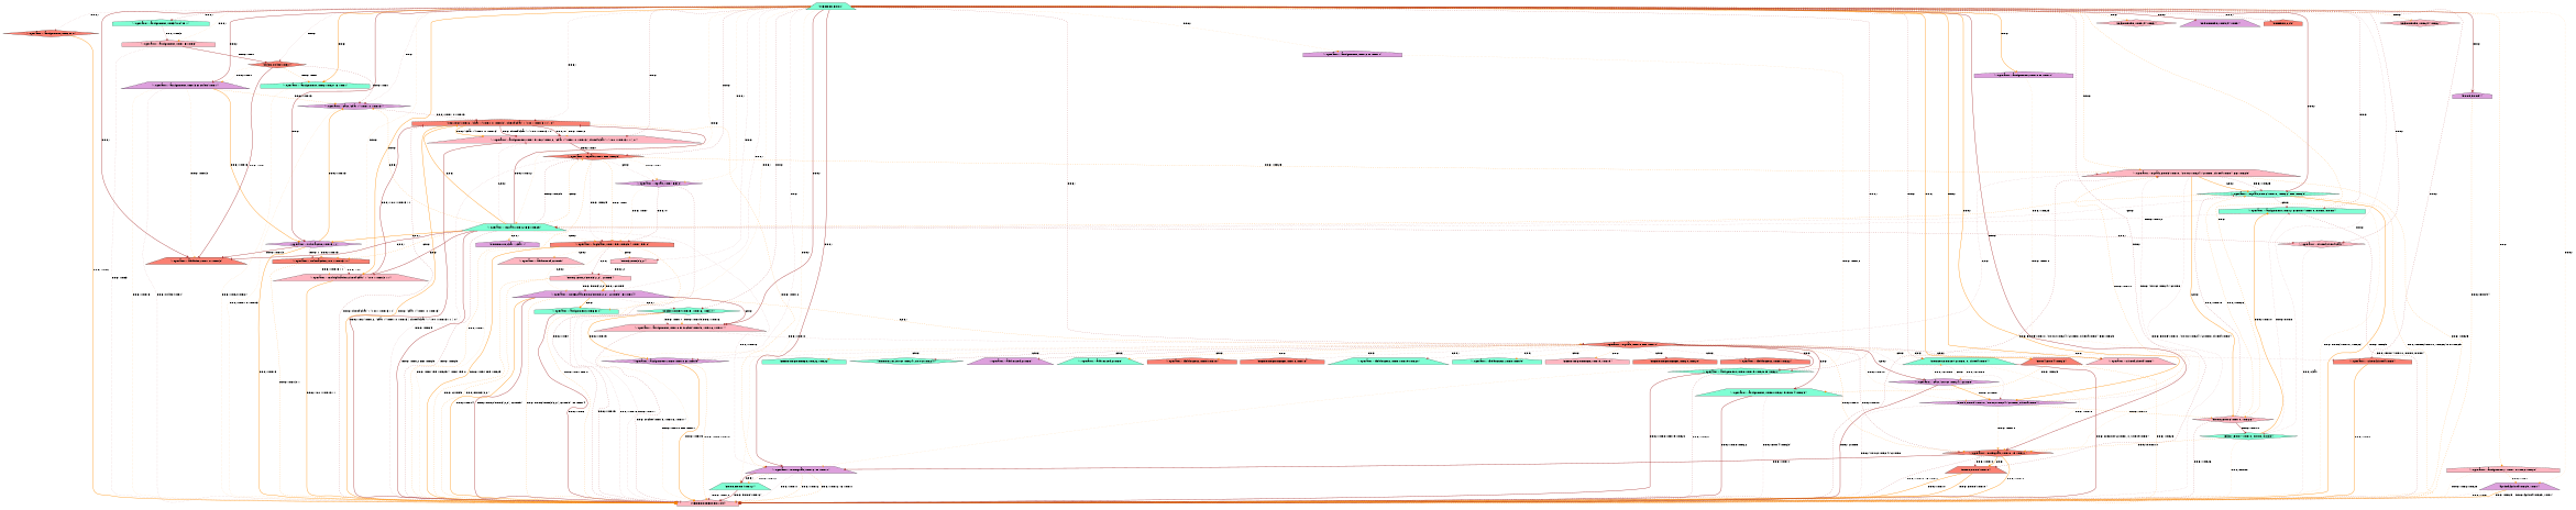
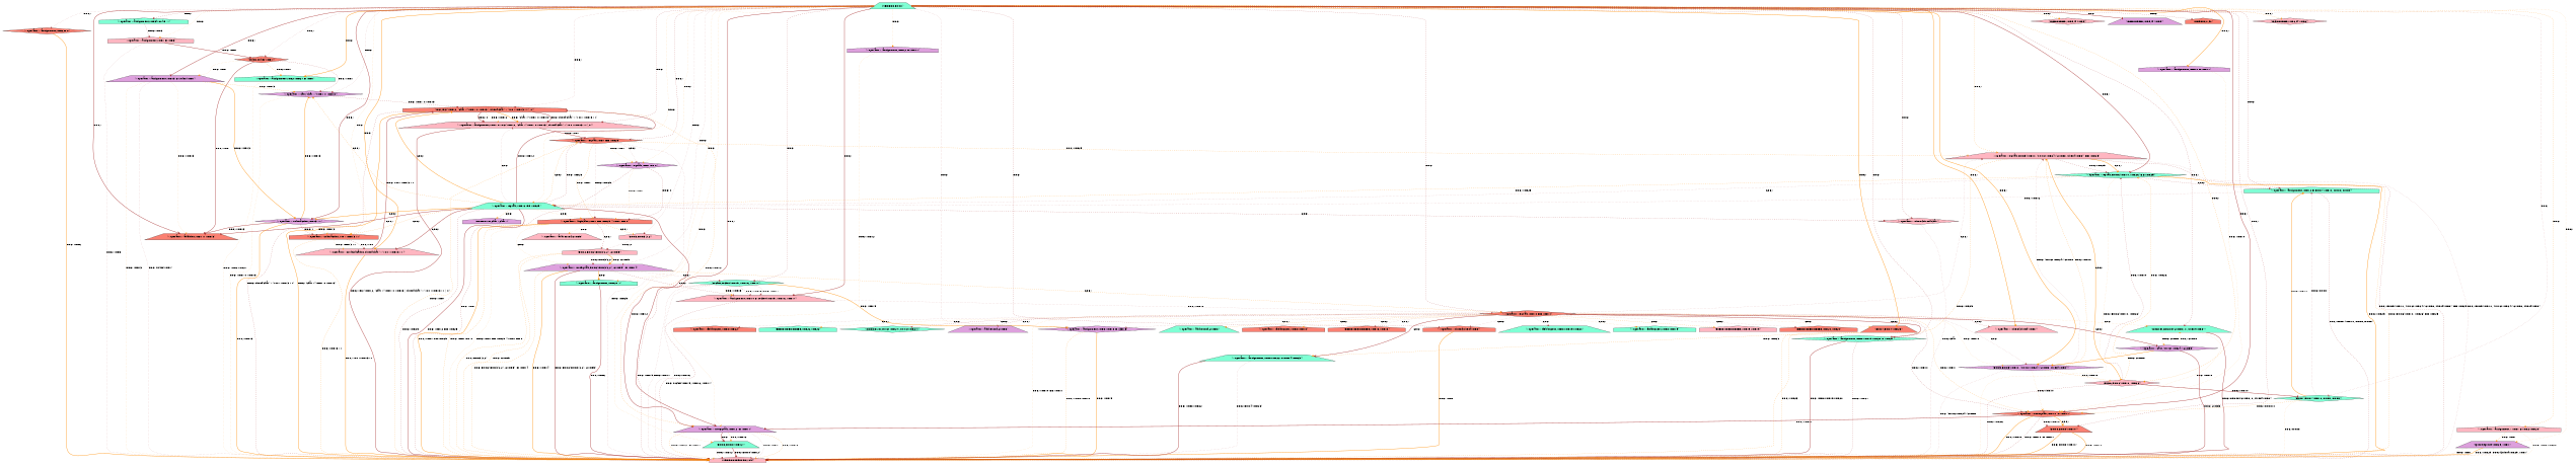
  digraph {
    node [fillcolor=aquamarine shape=house style=filled]
    edge [arrowhead=dot color=brown style=dashed]
    n1 [label="(METHOD,FUN1)" shape=trapezium]
    n2 [label="(<operator>.assignment,VAR3[100] = \"\")"]
    n3 [fillcolor=lightpink label="(<operator>.assignment,VAR1 = VAR3)"]
    n4 [fillcolor=salmon label="(<operator>.assignment,VAR6 = 0)" shape=diamond]
    n5 [fillcolor=plum label="(<operator>.assignment,VAR10 = VAR11)"]
    n6 [fillcolor=plum label="(<operator>.assignment,VAR12 = VAR11)"]
    n7 [fillcolor=plum label="(<operator>.assignment,VAR13 = strlen(VAR1))" shape=trapezium]
    n8 [fillcolor=salmon label="(strlen,strlen(VAR1))" shape=diamond]
    n9 [fillcolor=plum label="(<operator>.notEquals,FUN2(FUN3(2,2), &VAR5) != VAR14)" shape=trapezium]
    n10 [fillcolor=lightpink label="(FUN3,FUN3(2,2))"]
    n11 [label="(<operator>.assignment,VAR6 = 1)"]
    n12 [fillcolor=lightpink label="(<operator>.assignment,VAR10 = socket(VAR15, VAR16, VAR17))" shape=trapezium]
    n13 [label="(socket,socket(VAR15, VAR16, VAR17))" shape=diamond]
    n14 [fillcolor=salmon label="(<operator>.equals,VAR10 == VAR11)" shape=diamond]
    n15 [label="(memset,memset(&VAR8, 0, sizeof(VAR8)))" shape=trapezium]
    n16 [fillcolor=lightpink label="(<operator>.sizeOf,sizeof(VAR8))" shape=trapezium]
    n17 [fillcolor=plum label="(<operator>.assignment,VAR8.VAR18 = VAR15)" shape=diamond]
    n18 [label="(<operator>.assignment,VAR8.VAR19.VAR20 = VAR21)" shape=diamond]
    n19 [fillcolor=salmon label="(FUN4,FUN4(VAR23))" shape=trapezium]
    n20 [fillcolor=lightpink label="(<operator>.equals,FUN5(VAR10, (struct VAR24*)&VAR8, sizeof(VAR8)) == VAR25)" shape=trapezium]
    n21 [fillcolor=plum label="(FUN5,FUN5(VAR10, (struct VAR24*)&VAR8, sizeof(VAR8)))" shape=diamond]
    n22 [fillcolor=salmon label="(<operator>.sizeOf,sizeof(VAR8))"]
    n23 [label="(<operator>.equals,FUN6(VAR10, VAR26) == VAR25)" shape=diamond]
    n24 [fillcolor=lightpink label="(FUN6,FUN6(VAR10, VAR26))" shape=diamond]
    n25 [label="(<operator>.assignment,VAR12 = FUN7(VAR10, NULL, NULL))"]
    n26 [label="(FUN7,FUN7(VAR10, NULL, NULL))" shape=diamond]
    n27 [label="(<operator>.equals,VAR12 == VAR25)" shape=trapezium]
    n28 [fillcolor=lightpink label="(<operator>.assignment,VAR7 = recv(VAR12, (char *)(VAR1 + VAR13), sizeof(char) * (100 - VAR13 - 1), 0))" shape=trapezium]
    n29 [fillcolor=salmon label="(recv,recv(VAR12, (char *)(VAR1 + VAR13), sizeof(char) * (100 - VAR13 - 1), 0))"]
    n30 [fillcolor=plum label="(<operator>.cast,(char *)(VAR1 + VAR13))" shape=diamond]
    n31 [fillcolor=salmon label="(<operator>.addition,VAR1 + VAR13)" shape=trapezium]
    n32 [fillcolor=lightpink label="(<operator>.multiplication,sizeof(char) * (100 - VAR13 - 1))" shape=trapezium]
    n33 [fillcolor=lightpink label="(<operator>.sizeOf,sizeof(char))" shape=diamond]
    n34 [fillcolor=salmon label="(<operator>.subtraction,100 - VAR13 - 1)"]
    n35 [fillcolor=plum label="(<operator>.subtraction,VAR13 - 1)" shape=diamond]
    n36 [fillcolor=salmon label="(<operator>.equals,VAR7 == VAR25)" shape=diamond]
    n37 [fillcolor=plum label="(<operator>.equals,VAR7 == 0)" shape=diamond]
    n38 [fillcolor=lightpink label="(IDENTIFIER,VAR9,if (VAR9))" shape=diamond]
    n39 [fillcolor=plum label="(IDENTIFIER,VAR9,if (VAR9))" shape=trapezium]
    n40 [fillcolor=salmon label="(LITERAL,0,do)"]
    n41 [fillcolor=salmon label="(<operator>.notEquals,VAR10 != VAR11)" shape=diamond]
    n42 [fillcolor=salmon label="(FUN8,FUN8(VAR10))" shape=trapezium]
    n43 [fillcolor=plum label="(<operator>.notEquals,VAR12 != VAR11)" shape=trapezium]
    n44 [label="(FUN8,FUN8(VAR12))" shape=trapezium]
    n45 [fillcolor=lightpink label="(IDENTIFIER,VAR6,if (VAR6))" shape=diamond]
-   n46 [fillcolor=plum label="(FUN9,FUN9())"]
    n47 [label="(<operator>.assignment,VAR2.VAR27 = VAR1)"]
    n48 [fillcolor=lightpink label="(<operator>.assignment,* VAR1 = VAR2.VAR28)"]
    n49 [fillcolor=plum label="(fprintf,fprintf(VAR29, VAR1))" shape=trapezium]
    n50 [fillcolor=lightpink label="(METHOD_RETURN,void)"]
    n51 [fillcolor=lightpink label="(FUN2,FUN2(FUN3(2,2), &VAR5))"]
    n52 [label="(<operator>.assignment,VAR8.VAR22 = FUN4(VAR23))" shape=trapezium]
    n53 [fillcolor=plum label="(<operator>.cast,(struct VAR24*)&VAR8)" shape=diamond]
    n54 [label="(<operator>.addressOf,&VAR8)" shape=trapezium]
    n55 [fillcolor=salmon label="(<operator>.fieldAccess,VAR8.VAR18)"]
    n56 [fillcolor=salmon label="(FIELD_IDENTIFIER,VAR18,VAR18)"]
    n57 [label="(<operator>.fieldAccess,VAR8.VAR19.VAR20)" shape=trapezium]
    n58 [label="(<operator>.fieldAccess,VAR8.VAR19)"]
    n59 [fillcolor=lightpink label="(FIELD_IDENTIFIER,VAR19,VAR19)"]
    n60 [fillcolor=salmon label="(FIELD_IDENTIFIER,VAR20,VAR20)"]
    n61 [fillcolor=salmon label="(<operator>.fieldAccess,VAR8.VAR22)"]
    n62 [label="(FIELD_IDENTIFIER,VAR22,VAR22)"]
    n63 [label="(UNKNOWN,struct VAR24*,struct VAR24*)" shape=diamond]
    n64 [fillcolor=plum label="(<operator>.addressOf,&VAR8)" shape=trapezium]
    n65 [fillcolor=salmon label="(<operator>.logicalOr,VAR7 == VAR25 || VAR7 == 0)"]
    n66 [fillcolor=plum label="(UNKNOWN,char *,char *)"]
    n67 [fillcolor=lightpink label="(<operator>.addressOf,&VAR5)" shape=trapezium]
    n1 -> n2 [label="DDG: "]
    n1 -> n3 [color=darkorange label="DDG: " style=dotted]
    n1 -> n4 [arrowhead=tee label="DDG: " style=dotted]
    n1 -> n5 [arrowhead=tee color=darkorange label="DDG: " style=bold]
    n1 -> n6 [color=darkorange label="DDG: " style=dotted]
    n1 -> n7 [arrowhead=tee label="DDG: " style=bold]
    n1 -> n8 [arrowhead=vee label="DDG: " style=dotted]
    n1 -> n9 [arrowhead=tee label="DDG: " style=dotted]
    n1 -> n10 [label="DDG: " style=dotted]
    n1 -> n11 [arrowhead=tee color=darkorange label="DDG: " style=dotted]
    n1 -> n12 [label="DDG: " style=bold]
    n1 -> n13 [label="DDG: "]
    n1 -> n14 [label="DDG: "]
    n1 -> n15 [arrowhead=vee label="DDG: "]
    n1 -> n16 [color=darkorange label="DDG: " style=bold]
    n1 -> n17 [arrowhead=tee label="DDG: " style=dotted]
    n1 -> n18 [arrowhead=vee label="DDG: "]
    n1 -> n19 [arrowhead=tee color=darkorange label="DDG: " style=bold]
    n1 -> n20 [arrowhead=vee color=darkorange label="DDG: "]
    n1 -> n21 [color=darkorange label="DDG: " style=bold]
    n1 -> n22 [arrowhead=tee label="DDG: "]
    n1 -> n23 [arrowhead=tee label="DDG: " style=bold]
    n1 -> n24 [color=darkorange label="DDG: "]
    n1 -> n25 [arrowhead=vee label="DDG: "]
    n1 -> n26 [arrowhead=tee label="DDG: " style=dotted]
    n1 -> n27 [arrowhead=vee color=darkorange label="DDG: " style=dotted]
    n1 -> n28 [label="DDG: "]
    n1 -> n29 [label="DDG: " style=dotted]
    n1 -> n30 [label="DDG: " style=dotted]
    n1 -> n31 [arrowhead=vee label="DDG: " style=bold]
    n1 -> n32 [color=darkorange label="DDG: " style=bold]
    n1 -> n33 [arrowhead=vee label="DDG: "]
    n1 -> n34 [arrowhead=vee color=darkorange label="DDG: " style=dotted]
    n1 -> n35 [label="DDG: " style=bold]
    n1 -> n36 [arrowhead=vee label="DDG: "]
    n1 -> n37 [arrowhead=tee color=darkorange label="DDG: " style=dotted]
    n1 -> n38 [color=darkorange label="DDG: "]
    n1 -> n39 [arrowhead=tee label="DDG: " style=bold]
    n1 -> n40 [arrowhead=vee label="DDG: "]
    n1 -> n41 [arrowhead=vee label="DDG: " style=bold]
    n1 -> n42 [label="DDG: "]
    n1 -> n43 [arrowhead=vee label="DDG: " style=bold]
    n1 -> n44 [arrowhead=vee color=darkorange label="DDG: " style=dotted]
    n1 -> n45 [arrowhead=tee color=darkorange label="DDG: "]
-   n1 -> n46 [arrowhead=vee label="DDG: " style=bold]
    n1 -> n47 [arrowhead=vee color=darkorange label="DDG: " style=bold]
    n1 -> n48 [color=darkorange label="DDG: "]
    n1 -> n49 [arrowhead=vee color=darkorange label="DDG: " style=dotted]
    n2 -> n3 [label="DDG: VAR3"]
    n3 -> n8 [label="DDG: VAR1" style=bold]
    n3 -> n50 [arrowhead=vee label="DDG: VAR3" style=dotted]
    n4 -> n50 [color=darkorange label="DDG: VAR6" style=bold]
    n5 -> n41 [color=darkorange label="DDG: VAR10" style=dotted]
    n6 -> n43 [arrowhead=tee color=darkorange label="DDG: VAR12" style=dotted]
    n7 -> n30 [color=darkorange label="DDG: VAR13"]
    n7 -> n31 [arrowhead=tee color=darkorange label="DDG: VAR13" style=dotted]
    n7 -> n35 [color=darkorange label="DDG: VAR13" style=bold]
    n7 -> n50 [arrowhead=vee color=darkorange label="DDG: VAR13" style=dotted]
    n7 -> n50 [label="DDG: strlen(VAR1)" style=dotted]
    n8 -> n7 [arrowhead=vee color=darkorange label="DDG: VAR1" style=dotted]
    n8 -> n30 [label="DDG: VAR1"]
    n8 -> n31 [arrowhead=tee label="DDG: VAR1" style=bold]
    n8 -> n47 [color=darkorange label="DDG: VAR1"]
    n9 -> n11 [color=darkorange label="CDG: " style=bold]
-   n9 -> n12 [arrowhead=tee label="CDG: " style=bold]
+   n9 -> n12 [arrowhead=tee label="CDG: "]
    n9 -> n13 [label="CDG: " style=dotted]
    n9 -> n14 [color=darkorange label="CDG: "]
    n9 -> n50 [label="DDG: FUN2(FUN3(2,2), &VAR5)" style=bold]
    n9 -> n50 [arrowhead=tee color=darkorange label="DDG: FUN2(FUN3(2,2), &VAR5) != VAR14"]
    n9 -> n50 [color=darkorange label="DDG: VAR14" style=bold]
    n10 -> n51 [label="DDG: 2" style=dotted]
    n11 -> n50 [arrowhead=tee label="DDG: VAR6" style=bold]
    n12 -> n14 [arrowhead=tee label="DDG: VAR10" style=dotted]
    n12 -> n50 [arrowhead=tee label="DDG: socket(VAR15, VAR16, VAR17)"]
    n13 -> n12 [color=darkorange label="DDG: VAR15"]
    n13 -> n12 [arrowhead=tee label="DDG: VAR16"]
    n13 -> n12 [arrowhead=vee label="DDG: VAR17" style=dotted]
    n13 -> n17 [arrowhead=tee color=darkorange label="DDG: VAR15" style=bold]
    n13 -> n50 [arrowhead=tee label="DDG: VAR15"]
    n13 -> n50 [label="DDG: VAR16" style=dotted]
    n13 -> n50 [arrowhead=tee label="DDG: VAR17" style=dotted]
    n14 -> n15 [arrowhead=vee color=darkorange label="CDG: " style=dotted]
    n14 -> n16 [arrowhead=vee label="CDG: "]
    n14 -> n17 [arrowhead=tee label="CDG: " style=dotted]
    n14 -> n18 [arrowhead=tee label="CDG: " style=bold]
    n14 -> n19 [arrowhead=vee color=darkorange label="CDG: " style=dotted]
    n14 -> n20 [arrowhead=vee label="CDG: " style=dotted]
    n14 -> n21 [arrowhead=tee color=darkorange label="DDG: VAR10" style=dotted]
    n14 -> n21 [arrowhead=vee label="CDG: " style=dotted]
    n14 -> n22 [arrowhead=tee label="CDG: " style=dotted]
    n14 -> n41 [arrowhead=vee label="DDG: VAR10"]
    n14 -> n41 [color=darkorange label="DDG: VAR11"]
    n14 -> n50 [color=darkorange label="DDG: VAR10 == VAR11" style=dotted]
    n14 -> n52 [arrowhead=vee label="CDG: " style=bold]
    n14 -> n53 [arrowhead=tee label="CDG: " style=bold]
    n14 -> n54 [color=darkorange label="CDG: "]
    n14 -> n55 [arrowhead=vee color=darkorange label="CDG: " style=dotted]
    n14 -> n56 [arrowhead=tee label="CDG: " style=dotted]
    n14 -> n57 [arrowhead=vee label="CDG: " style=dotted]
    n14 -> n58 [color=darkorange label="CDG: " style=dotted]
    n14 -> n59 [arrowhead=vee color=darkorange label="CDG: "]
    n14 -> n60 [arrowhead=vee label="CDG: " style=dotted]
    n14 -> n61 [arrowhead=vee label="CDG: " style=dotted]
    n14 -> n62 [arrowhead=vee color=darkorange label="CDG: " style=dotted]
    n14 -> n63 [arrowhead=vee label="CDG: "]
    n14 -> n64 [arrowhead=tee label="CDG: "]
    n15 -> n41 [color=darkorange label="DDG: VAR10" style=dotted]
    n15 -> n50 [label="DDG: memset(&VAR8, 0, sizeof(VAR8))" style=bold]
    n15 -> n53 [arrowhead=vee color=darkorange label="DDG: &VAR8" style=dotted]
    n17 -> n50 [color=darkorange label="DDG: VAR8.VAR18"]
    n17 -> n50 [color=darkorange label="DDG: VAR15" style=bold]
    n18 -> n50 [arrowhead=tee label="DDG: VAR21"]
    n18 -> n50 [label="DDG: VAR8.VAR19.VAR20" style=bold]
    n19 -> n50 [color=darkorange label="DDG: VAR23"]
    n19 -> n52 [color=darkorange label="DDG: VAR23"]
    n20 -> n23 [arrowhead=vee label="DDG: VAR25"]
    n20 -> n23 [arrowhead=tee color=darkorange label="CDG: " style=bold]
    n20 -> n24 [arrowhead=tee color=darkorange label="CDG: " style=bold]
    n20 -> n50 [label="DDG: FUN5(VAR10, (struct VAR24*)&VAR8, sizeof(VAR8)) == VAR25"]
    n20 -> n50 [arrowhead=tee label="DDG: FUN5(VAR10, (struct VAR24*)&VAR8, sizeof(VAR8))" style=dotted]
    n20 -> n50 [arrowhead=vee color=darkorange label="DDG: VAR25"]
    n21 -> n20 [color=darkorange label="DDG: VAR10"]
    n21 -> n20 [arrowhead=vee label="DDG: (struct VAR24*)&VAR8" style=dotted]
    n21 -> n24 [arrowhead=tee color=darkorange label="DDG: VAR10"]
    n21 -> n41 [arrowhead=vee color=darkorange label="DDG: VAR10" style=dotted]
    n21 -> n50 [label="DDG: (struct VAR24*)&VAR8" style=dotted]
    n22 -> n50 [arrowhead=tee color=darkorange label="DDG: VAR8" style=bold]
    n23 -> n25 [label="CDG: "]
    n23 -> n27 [arrowhead=vee color=darkorange label="DDG: VAR25"]
    n23 -> n27 [arrowhead=vee label="CDG: " style=dotted]
    n23 -> n50 [color=darkorange label="DDG: FUN6(VAR10, VAR26)" style=dotted]
    n23 -> n50 [arrowhead=vee color=darkorange label="DDG: VAR25" style=bold]
    n23 -> n50 [arrowhead=vee color=darkorange label="DDG: FUN6(VAR10, VAR26) == VAR25"]
    n24 -> n23 [arrowhead=tee label="DDG: VAR10"]
    n24 -> n23 [arrowhead=vee color=darkorange label="DDG: VAR26"]
    n24 -> n26 [arrowhead=tee label="DDG: VAR10" style=bold]
    n24 -> n50 [arrowhead=vee label="DDG: VAR26"]
    n25 -> n27 [arrowhead=vee label="DDG: VAR12" style=dotted]
    n25 -> n50 [arrowhead=tee label="DDG: FUN7(VAR10, NULL, NULL)"]
    n26 -> n25 [color=darkorange label="DDG: VAR10" style=bold]
    n26 -> n25 [arrowhead=tee label="DDG: NULL" style=dotted]
    n26 -> n41 [arrowhead=vee color=darkorange label="DDG: NULL10"]
    n26 -> n50 [color=darkorange label="DDG: NULL" style=dotted]
    n27 -> n28 [arrowhead=tee label="CDG: " style=dotted]
    n27 -> n29 [arrowhead=tee label="DDG: VAR12" style=bold]
    n27 -> n29 [arrowhead=tee color=darkorange label="CDG: " style=bold]
    n27 -> n30 [color=darkorange label="CDG: "]
    n27 -> n31 [arrowhead=tee label="CDG: " style=bold]
    n27 -> n32 [arrowhead=tee label="CDG: " style=bold]
    n27 -> n33 [label="CDG: "]
    n27 -> n34 [arrowhead=vee color=darkorange label="CDG: "]
    n27 -> n35 [arrowhead=tee color=darkorange label="CDG: " style=bold]
    n27 -> n36 [arrowhead=tee label="DDG: VAR25"]
    n27 -> n36 [arrowhead=vee color=darkorange label="CDG: "]
-   n27 -> n43 [label="DDG: VAR12" style=dotted]
+   n27 -> n43 [label="DDG: VAR12" style=bold]
    n27 -> n50 [arrowhead=vee label="DDG: VAR12 == VAR25" style=bold]
    n27 -> n50 [label="DDG: VAR25"]
    n27 -> n65 [arrowhead=vee color=darkorange label="CDG: " style=dotted]
    n27 -> n66 [arrowhead=vee color=darkorange label="CDG: "]
    n28 -> n36 [arrowhead=tee label="DDG: VAR7" style=bold]
    n28 -> n50 [arrowhead=vee label="DDG: recv(VAR12, (char *)(VAR1 + VAR13), sizeof(char) * (100 - VAR13 - 1), 0)" style=bold]
    n29 -> n28 [arrowhead=tee color=darkorange label="DDG: VAR12"]
    n29 -> n28 [color=darkorange label="DDG: (char *)(VAR1 + VAR13)" style=bold]
    n29 -> n28 [label="DDG: sizeof(char) * (100 - VAR13 - 1)" style=bold]
    n29 -> n28 [arrowhead=vee label="DDG: 0" style=bold]
    n29 -> n43 [arrowhead=vee color=darkorange label="DDG: VAR12"]
    n29 -> n50 [arrowhead=vee label="DDG: sizeof(char) * (100 - VAR13 - 1)"]
    n29 -> n50 [arrowhead=vee color=darkorange label="DDG: (char *)(VAR1 + VAR13)" style=bold]
    n30 -> n29 [label="DDG: VAR1 + VAR13"]
    n30 -> n50 [arrowhead=tee color=darkorange label="DDG: VAR1 + VAR13" style=dotted]
    n32 -> n29 [arrowhead=tee label="DDG: 100 - VAR13 - 1" style=bold]
    n32 -> n50 [arrowhead=tee color=darkorange label="DDG: 100 - VAR13 - 1" style=bold]
    n33 -> n50 [arrowhead=tee label="DDG: char" style=dotted]
    n34 -> n32 [label="DDG: 100"]
    n34 -> n32 [arrowhead=tee color=darkorange label="DDG: VAR13 - 1" style=dotted]
    n34 -> n50 [arrowhead=vee color=darkorange label="DDG: VAR13 - 1"]
    n35 -> n30 [arrowhead=tee color=darkorange label="DDG: VAR13" style=bold]
    n35 -> n31 [arrowhead=tee label="DDG: VAR13" style=bold]
    n35 -> n34 [arrowhead=tee color=darkorange label="DDG: VAR13" style=dotted]
    n35 -> n34 [arrowhead=vee label="DDG: 1"]
    n35 -> n50 [arrowhead=tee color=darkorange label="DDG: VAR13" style=bold]
    n36 -> n20 [arrowhead=tee color=darkorange label="DDG: VAR25"]
    n36 -> n37 [arrowhead=vee color=darkorange label="DDG: VAR7" style=dotted]
    n36 -> n37 [arrowhead=tee label="CDG: " style=dotted]
    n36 -> n50 [arrowhead=vee color=darkorange label="DDG: VAR7"]
    n36 -> n50 [label="DDG: VAR25" style=dotted]
    n36 -> n65 [arrowhead=tee color=darkorange label="DDG: VAR7"]
    n36 -> n65 [label="DDG: VAR25" style=dotted]
    n37 -> n50 [arrowhead=vee label="DDG: VAR7"]
    n37 -> n65 [arrowhead=tee color=darkorange label="DDG: VAR7" style=dotted]
    n37 -> n65 [label="DDG: 0"]
    n41 -> n42 [label="DDG: VAR10"]
    n41 -> n42 [arrowhead=vee color=darkorange label="CDG: " style=bold]
    n41 -> n43 [label="DDG: VAR11" style=bold]
    n41 -> n50 [arrowhead=tee color=darkorange label="DDG: VAR10" style=bold]
    n41 -> n50 [arrowhead=vee label="DDG: VAR10 != VAR11"]
    n42 -> n50 [color=darkorange label="DDG: VAR10" style=bold]
    n42 -> n50 [color=darkorange label="DDG: FUN8(VAR10)" style=bold]
    n43 -> n44 [arrowhead=vee color=darkorange label="DDG: VAR12"]
    n43 -> n44 [arrowhead=vee label="CDG: " style=bold]
    n43 -> n50 [arrowhead=tee label="DDG: VAR11" style=dotted]
    n43 -> n50 [arrowhead=tee color=darkorange label="DDG: VAR12"]
    n43 -> n50 [arrowhead=tee color=darkorange label="DDG: VAR12 != VAR11"]
    n44 -> n50 [label="DDG: FUN8(VAR12)" style=bold]
    n44 -> n50 [label="DDG: VAR12" style=dotted]
-   n46 -> n50 [arrowhead=tee color=darkorange label="DDG: FUN9()"]
    n47 -> n50 [color=darkorange label="DDG: VAR2.VAR27" style=dotted]
    n48 -> n49 [color=darkorange label="DDG: VAR1"]
    n48 -> n50 [arrowhead=tee color=darkorange label="DDG: VAR2.VAR28" style=dotted]
    n49 -> n50 [label="DDG: VAR1" style=dotted]
    n49 -> n50 [color=darkorange label="DDG: VAR29" style=bold]
    n49 -> n50 [label="DDG: fprintf(VAR29, VAR1)" style=dotted]
    n51 -> n9 [label="DDG: FUN3(2,2)" style=dotted]
    n51 -> n9 [arrowhead=vee color=darkorange label="DDG: &VAR5" style=bold]
    n51 -> n50 [arrowhead=vee color=darkorange label="DDG: &VAR5"]
    n51 -> n50 [arrowhead=tee color=darkorange label="DDG: FUN3(2,2)"]
    n52 -> n50 [arrowhead=vee label="DDG: VAR8.VAR22" style=bold]
    n52 -> n50 [label="DDG: FUN4(VAR23)" style=dotted]
    n53 -> n15 [arrowhead=tee color=darkorange label="DDG: &VAR8" style=dotted]
    n53 -> n21 [color=darkorange label="DDG: &VAR8" style=bold]
    n53 -> n50 [label="DDG: &VAR8" style=bold]
    n65 -> n9 [arrowhead=tee color=darkorange label="CDG: " style=dotted]
    n65 -> n10 [arrowhead=tee color=darkorange label="CDG: "]
    n65 -> n50 [arrowhead=vee color=darkorange label="DDG: VAR7 == VAR25 || VAR7 == 0" style=dotted]
    n65 -> n50 [arrowhead=tee color=darkorange label="DDG: VAR7 == VAR25" style=bold]
    n65 -> n50 [arrowhead=vee color=darkorange label="DDG: VAR7 == 0"]
    n65 -> n51 [arrowhead=vee label="CDG: "]
    n65 -> n67 [arrowhead=vee color=darkorange label="CDG: " style=dotted]
  }
